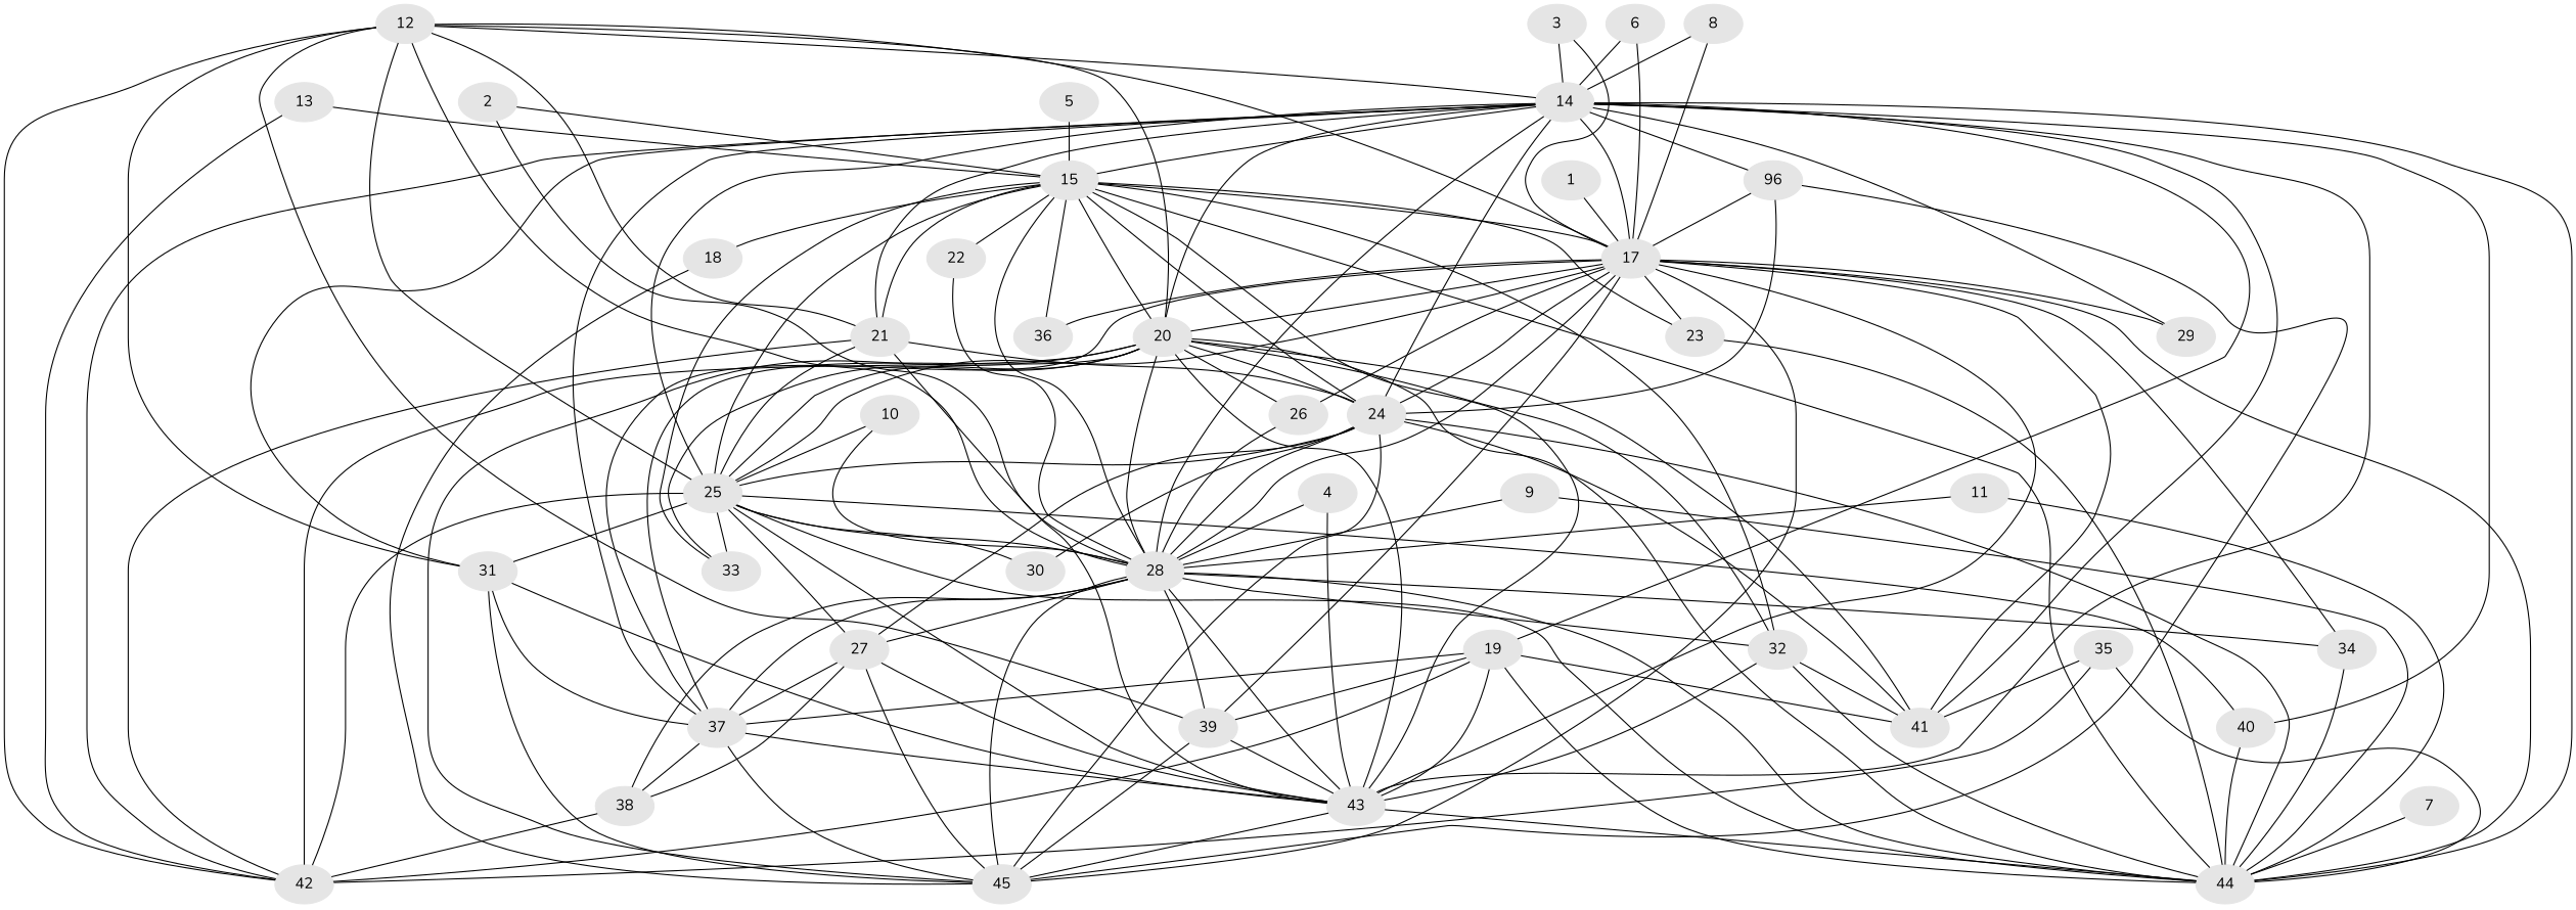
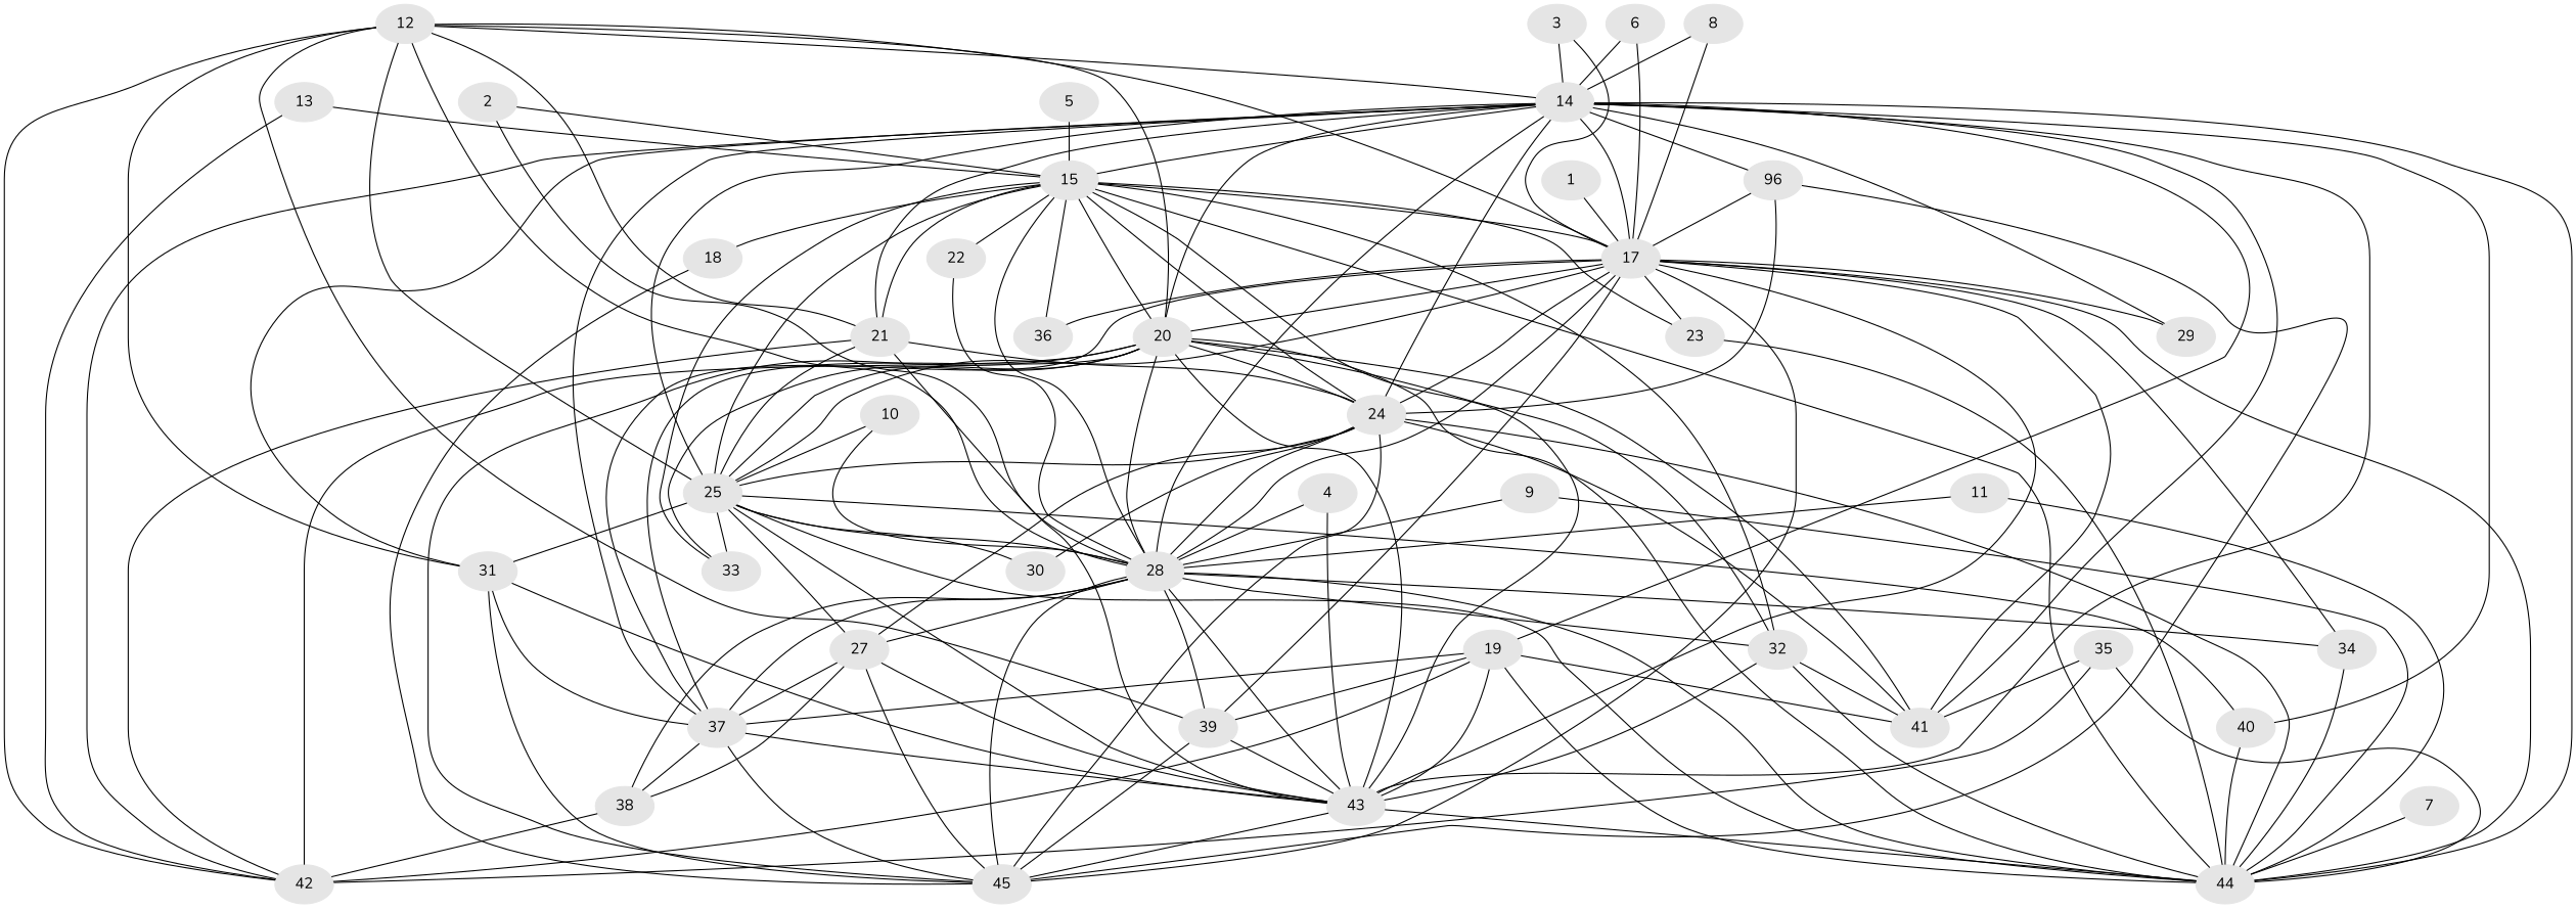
  graph {
    fontname=Nunito
    node [color=gray90 fontname=Nunito style=filled]
    edge [fontname=Nunito weight=1.0]
    1
    17
    15
    28
    44
    25
    20
    21
    24
    43
    18
    22
    23
    32
    33
    36
    39
    29
    37
    41
    45
-   26
    34
    2
    27
    38
    3
    14
    31
    42
    n31 [label=96]
    19
    40
    4
    5
    6
    7
    8
    9
    10
    30
    11
    12
    13
    35
    1 -- 17
    17 -- 28 [weight=2.0]
    17 -- 44 [weight=3.0]
    17 -- 25 [weight=3.0]
    17 -- 20 [weight=2.0]
    17 -- 24 [weight=3.0]
    17 -- 43 [weight=3.0]
    17 -- 23
    17 -- 36
    17 -- 39
    17 -- 29
    17 -- 37
    17 -- 41
    17 -- 45
-   17 -- 26 [weight=2.0]
    17 -- 34 [weight=2.0]
    15 -- 17 [weight=3.0]
    15 -- 28
    15 -- 44
    15 -- 25 [weight=2.0]
    15 -- 20 [weight=2.0]
    15 -- 21
    15 -- 24
    15 -- 43 [weight=2.0]
    15 -- 18 [weight=3.0]
    15 -- 22
    15 -- 23
    15 -- 32
    15 -- 33
    15 -- 36
    28 -- 44
    28 -- 43 [weight=3.0]
    28 -- 32
    28 -- 39 [weight=2.0]
    28 -- 37
    28 -- 45
    28 -- 34
    28 -- 27 [weight=2.0]
    28 -- 38
    25 -- 28 [weight=3.0]
    25 -- 44 [weight=2.0]
    25 -- 43
    25 -- 33
    25 -- 27
    25 -- 31
-   25 -- 42
    25 -- 40
    25 -- 30
    20 -- 28 [weight=4.0]
    20 -- 44
    20 -- 25 [weight=4.0]
    20 -- 24
    20 -- 43 [weight=2.0]
    20 -- 32
    20 -- 33
    20 -- 37
    20 -- 41
    20 -- 45
-   20 -- 26
    20 -- 42 [weight=3.0]
    21 -- 25
    21 -- 24 [weight=2.0]
    21 -- 43
    21 -- 42
    24 -- 28
    24 -- 44
    24 -- 25
    24 -- 41
    24 -- 45 [weight=2.0]
    24 -- 27
    24 -- 30 [weight=2.0]
    43 -- 44
    43 -- 45
    18 -- 45
    22 -- 28
    23 -- 44
    32 -- 44
    32 -- 43
    32 -- 41
    39 -- 43
    39 -- 45
    37 -- 43
    37 -- 45
    37 -- 38
-   26 -- 28
    34 -- 44
    2 -- 15
    2 -- 28
    27 -- 43
    27 -- 37
    27 -- 45
    27 -- 38
    38 -- 42
    3 -- 17
    3 -- 14
    14 -- 17 [weight=4.0]
    14 -- 15
    14 -- 28
    14 -- 44 [weight=2.0]
    14 -- 25
    14 -- 20 [weight=2.0]
    14 -- 21
    14 -- 24 [weight=2.0]
    14 -- 43 [weight=3.0]
    14 -- 29
    14 -- 37
    14 -- 41
    14 -- 31
    14 -- 42
    14 -- n31
    14 -- 19 [weight=2.0]
    14 -- 40
    31 -- 43
    31 -- 37
    31 -- 45
    n31 -- 17
    n31 -- 24 [weight=2.0]
    n31 -- 45
    19 -- 44
    19 -- 43
    19 -- 39
    19 -- 37
    19 -- 41 [weight=2.0]
    19 -- 42
    40 -- 44 [weight=2.0]
    4 -- 28
    4 -- 43
    5 -- 15
    6 -- 17
    6 -- 14
    7 -- 44
    8 -- 17
    8 -- 14 [weight=2.0]
    9 -- 28
    9 -- 44
    10 -- 28
    10 -- 25
    11 -- 28
    11 -- 44
    12 -- 17
    12 -- 28
    12 -- 25 [weight=2.0]
    12 -- 20 [weight=2.0]
    12 -- 21
    12 -- 39
    12 -- 14
    12 -- 31
    12 -- 42
    13 -- 15
    13 -- 42
    35 -- 44
    35 -- 41
    35 -- 42
  }
